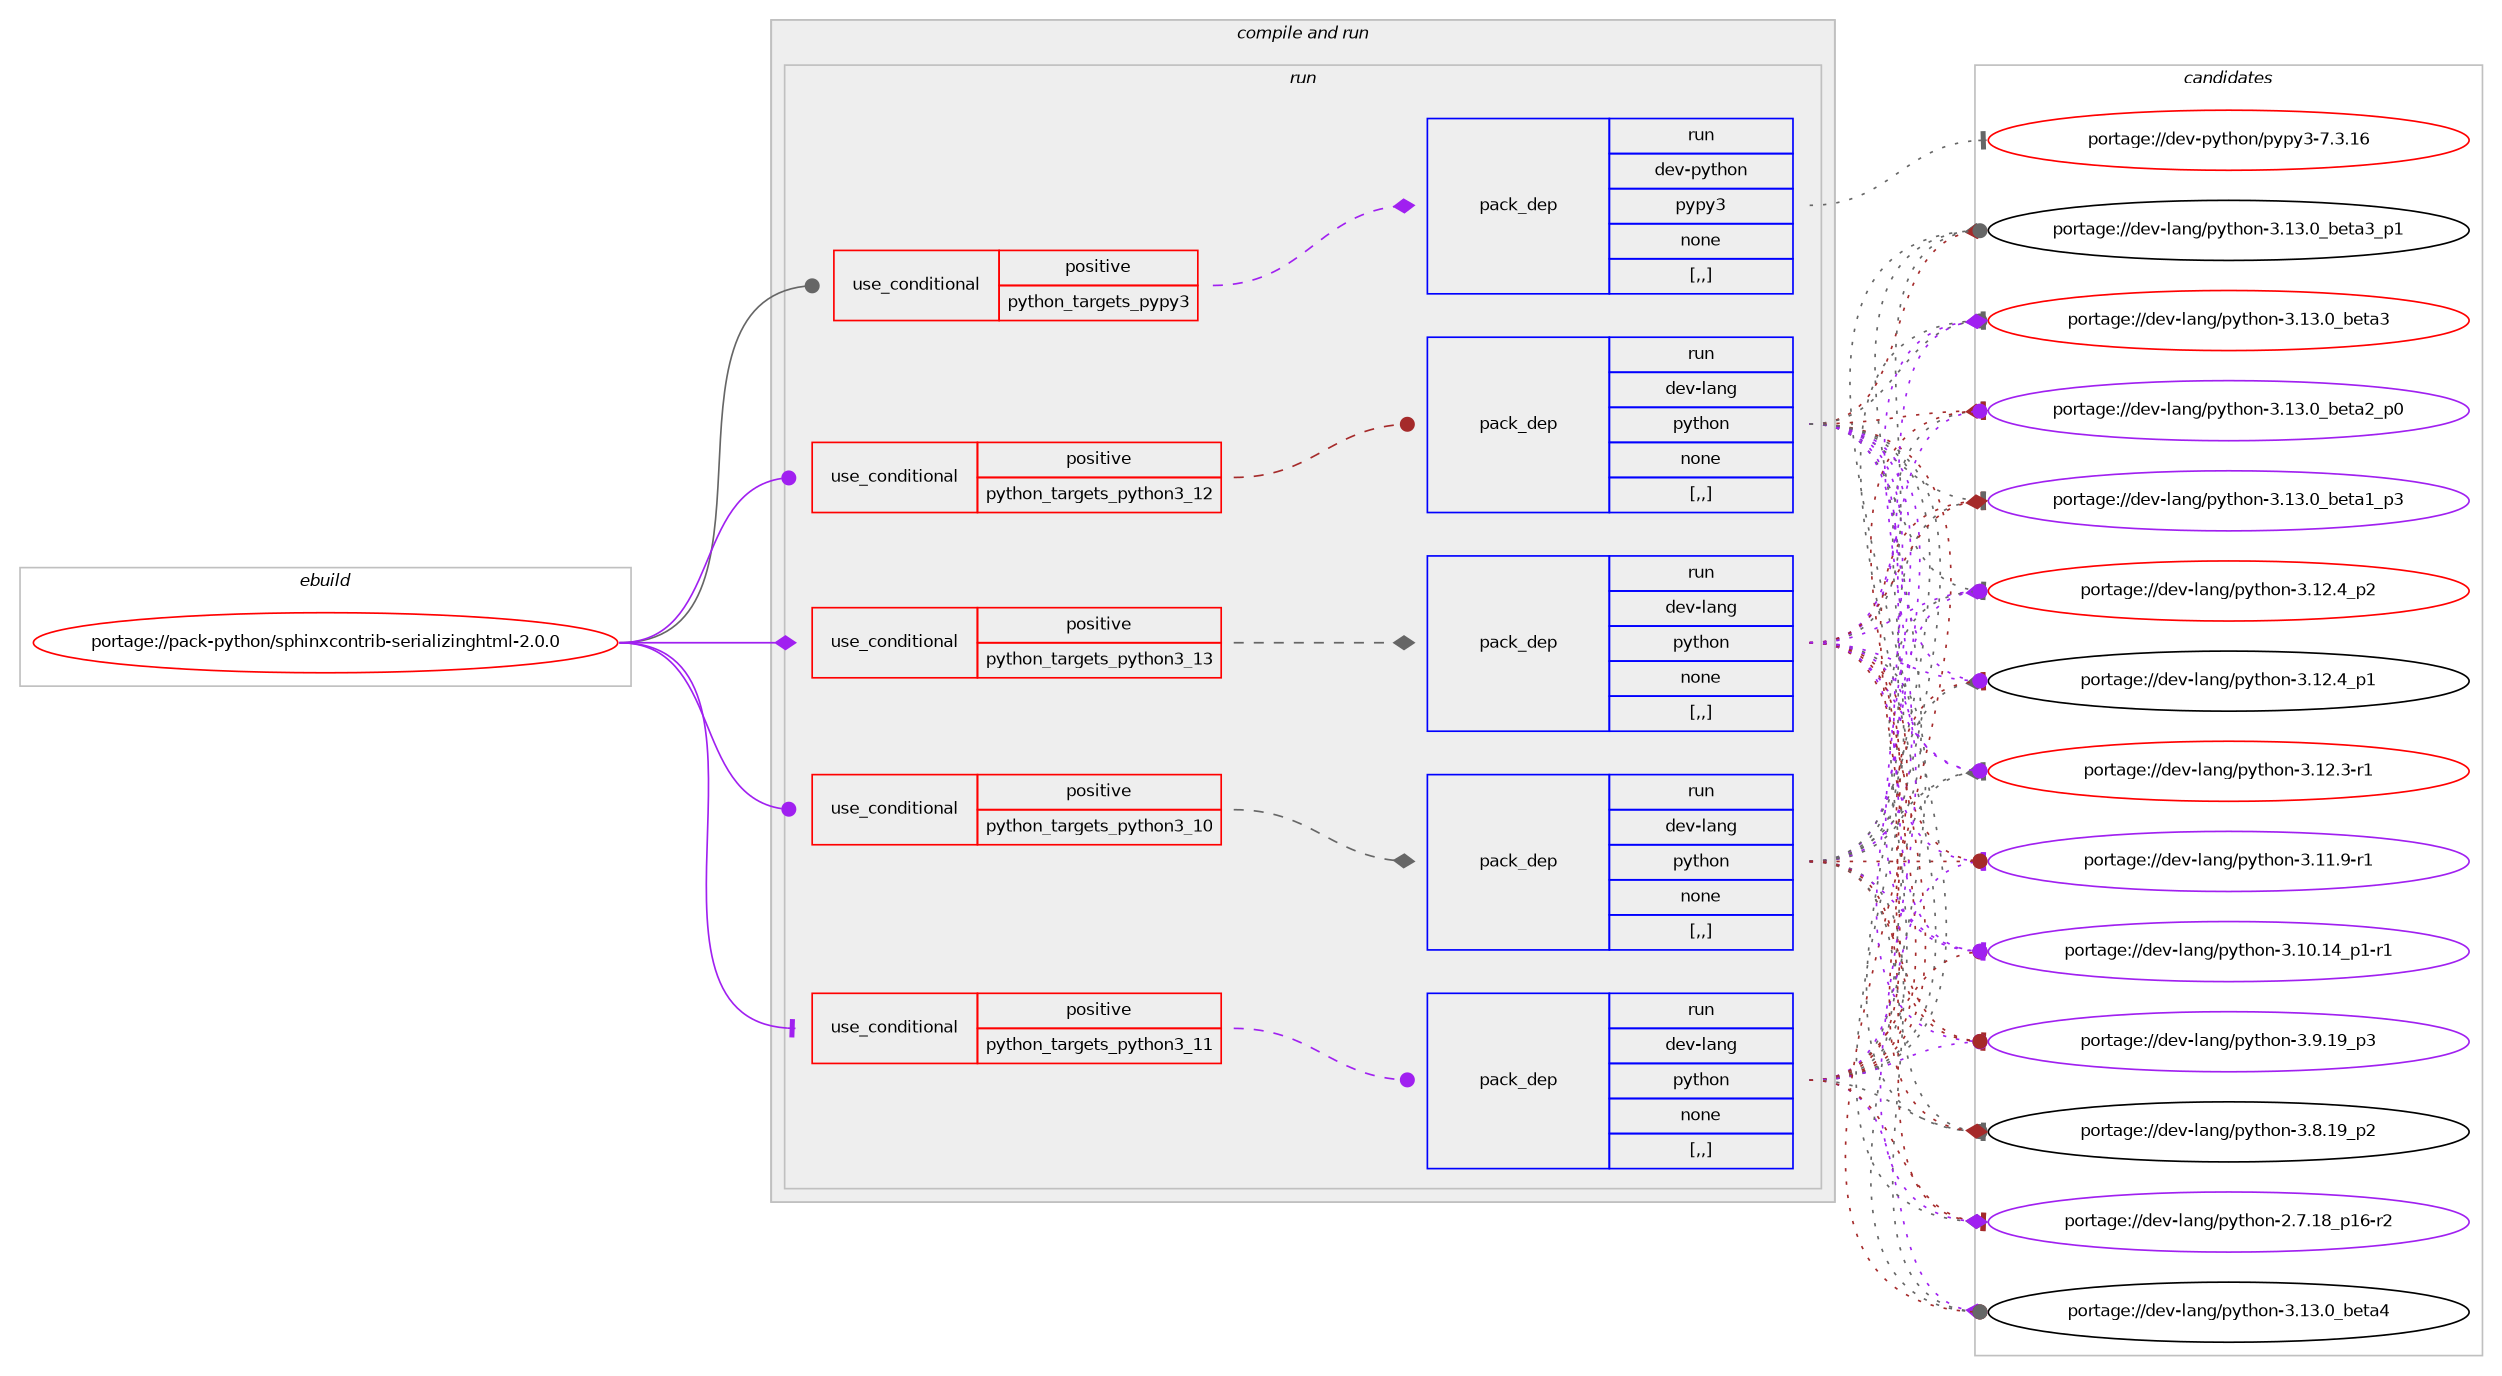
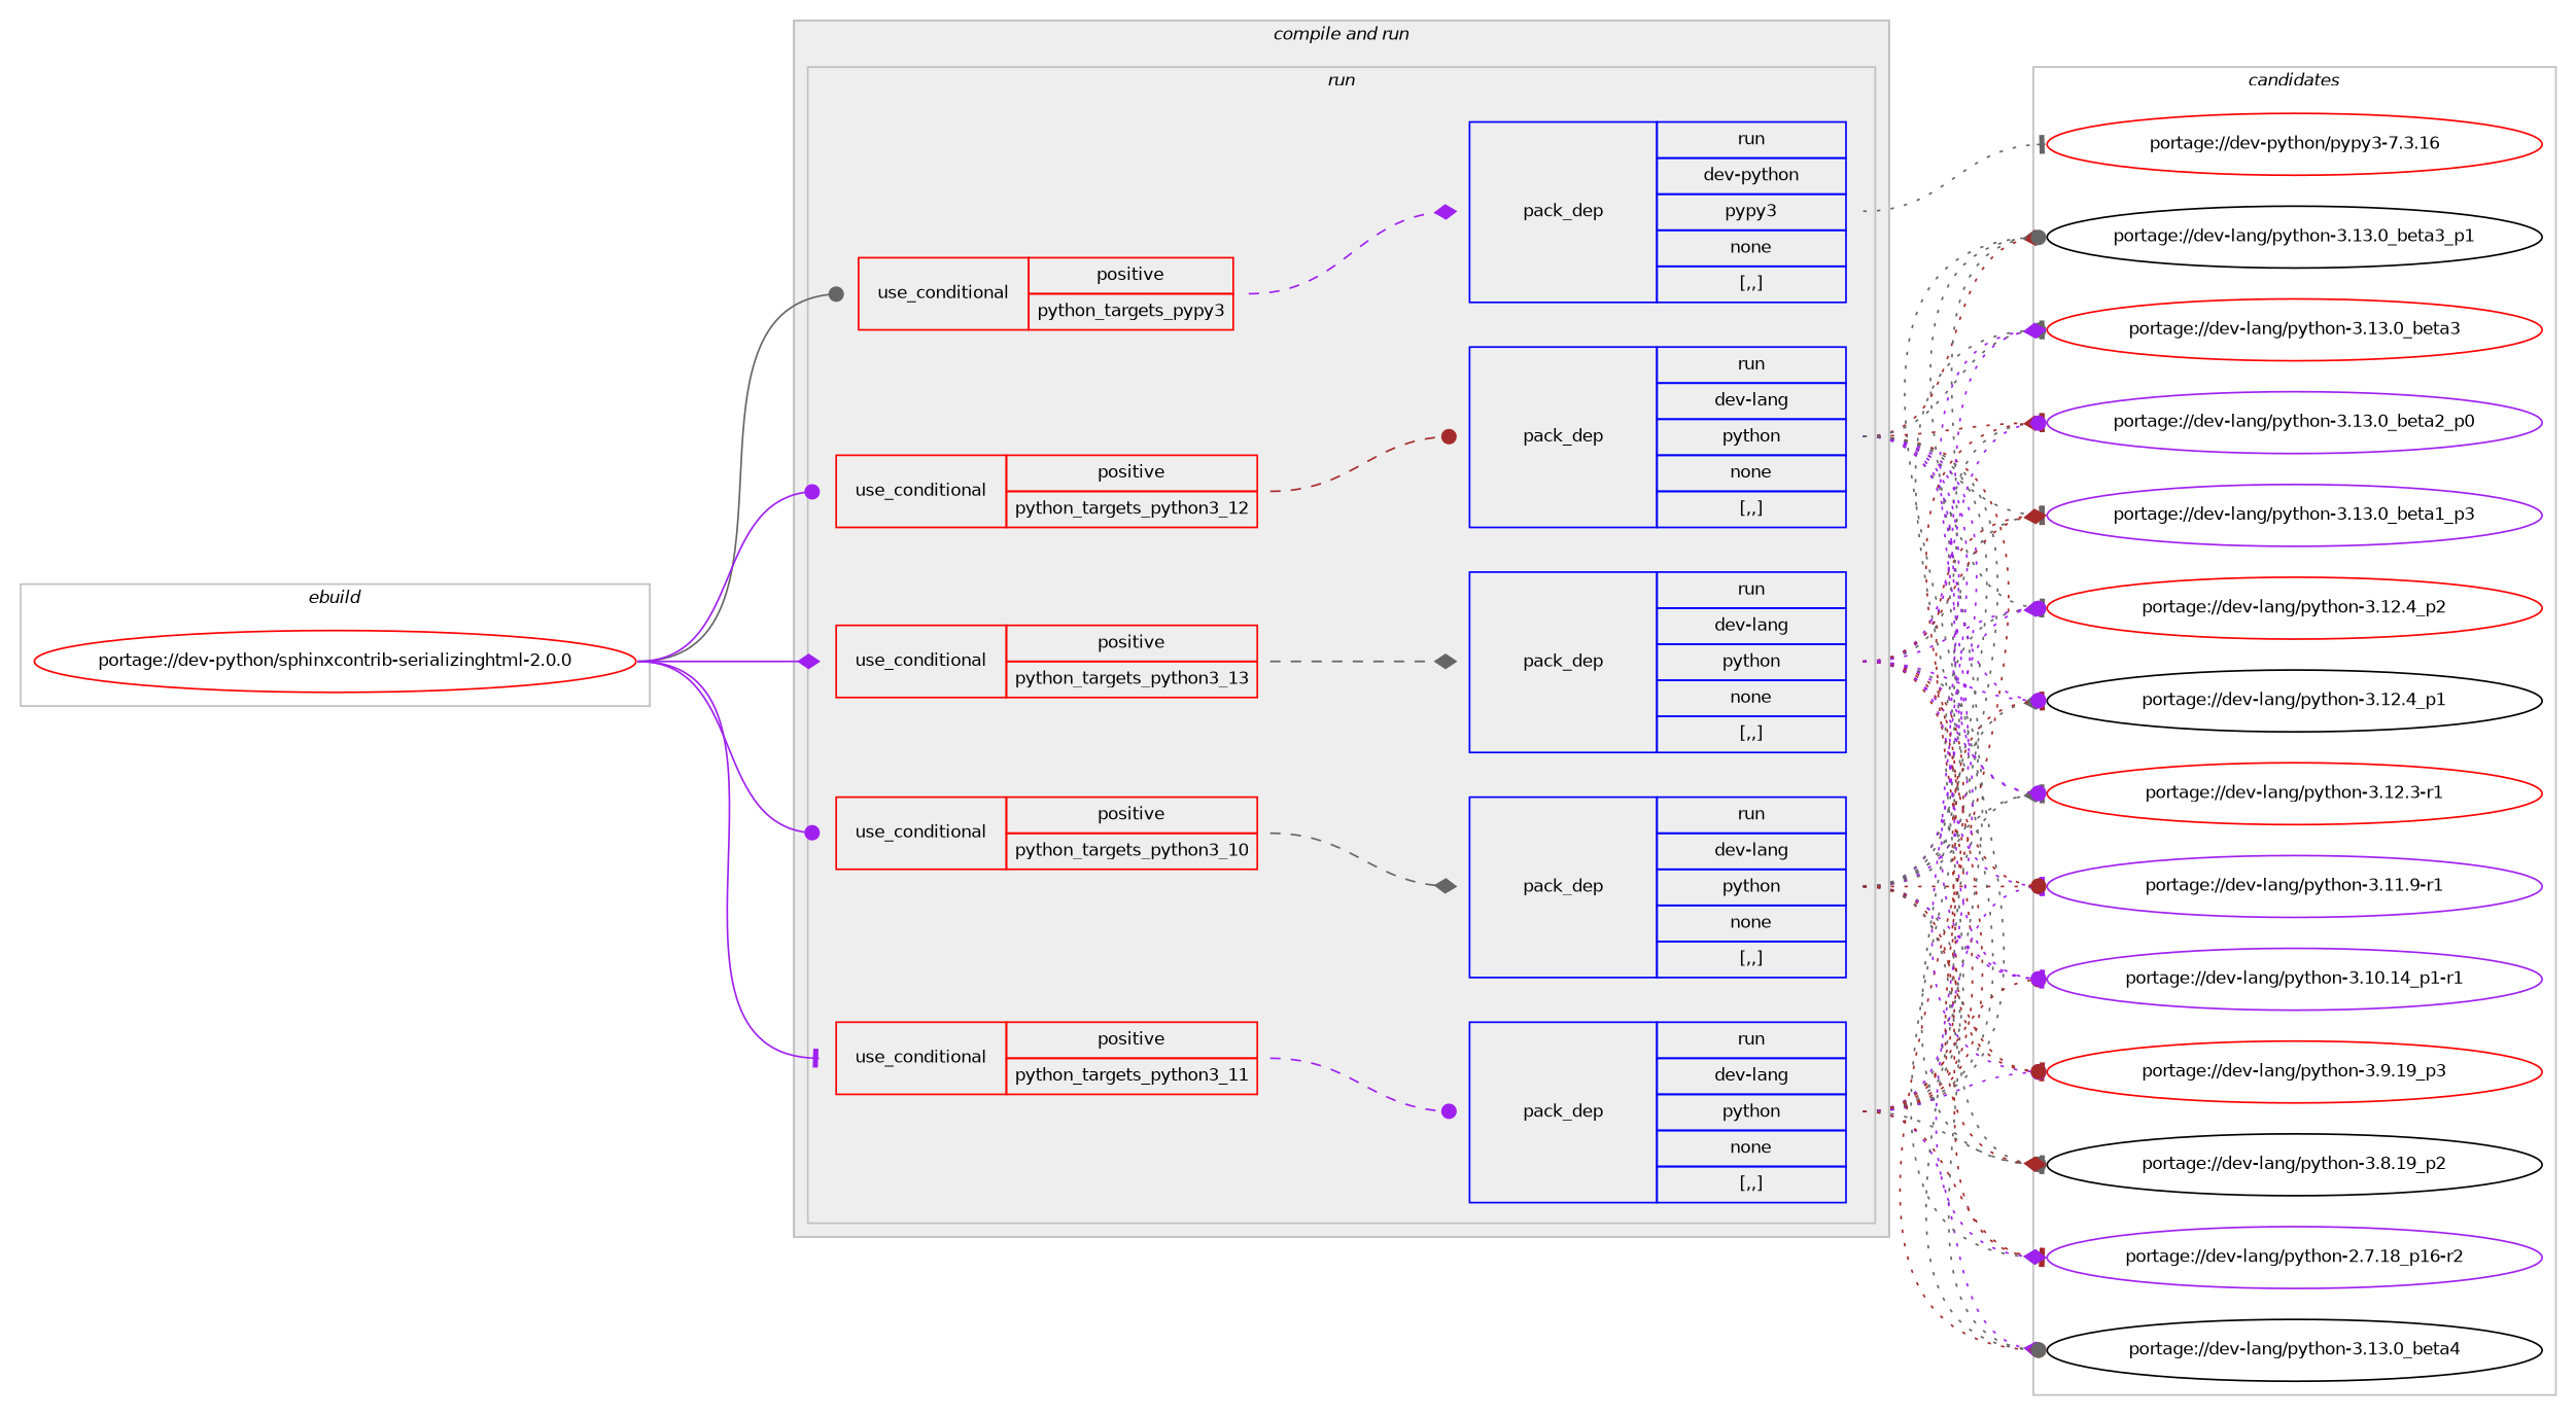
  digraph {
    compound=true
    concentrate=true
    fontname=Helvetica
    fontsize=10
    newrank=true
    rankdir=LR
    ranksep=1.5
    node [color=red fontname=Helvetica fontsize=10]
    edge [arrowhead=dot color=purple headport=w style=dotted tailport=e weight=100]
-   n1 [label="portage://pack-python/sphinxcontrib-serializinghtml-2.0.0" width=4]
+   n1 [label="portage://dev-python/sphinxcontrib-serializinghtml-2.0.0" width=4]
    n2 [color=blue label=<<TABLE BORDER="0" CELLBORDER="1" CELLSPACING="0" CELLPADDING="4" WIDTH="220"><TR><TD ROWSPAN="6" CELLPADDING="30">pack_dep</TD></TR><TR><TD WIDTH="110">run</TD></TR><TR><TD>dev-python</TD></TR><TR><TD>pypy3</TD></TR><TR><TD>none</TD></TR><TR><TD>[,,]</TD></TR></TABLE>> shape=none]
    n3 [label=<<TABLE BORDER="0" CELLBORDER="1" CELLSPACING="0" CELLPADDING="4"><TR><TD ROWSPAN="3" CELLPADDING="10">use_conditional</TD></TR><TR><TD>positive</TD></TR><TR><TD>python_targets_pypy3</TD></TR></TABLE>> shape=none]
    n4 [color=blue label=<<TABLE BORDER="0" CELLBORDER="1" CELLSPACING="0" CELLPADDING="4" WIDTH="220"><TR><TD ROWSPAN="6" CELLPADDING="30">pack_dep</TD></TR><TR><TD WIDTH="110">run</TD></TR><TR><TD>dev-lang</TD></TR><TR><TD>python</TD></TR><TR><TD>none</TD></TR><TR><TD>[,,]</TD></TR></TABLE>> shape=none]
    n5 [label=<<TABLE BORDER="0" CELLBORDER="1" CELLSPACING="0" CELLPADDING="4"><TR><TD ROWSPAN="3" CELLPADDING="10">use_conditional</TD></TR><TR><TD>positive</TD></TR><TR><TD>python_targets_python3_10</TD></TR></TABLE>> shape=none]
    n6 [color=blue label=<<TABLE BORDER="0" CELLBORDER="1" CELLSPACING="0" CELLPADDING="4" WIDTH="220"><TR><TD ROWSPAN="6" CELLPADDING="30">pack_dep</TD></TR><TR><TD WIDTH="110">run</TD></TR><TR><TD>dev-lang</TD></TR><TR><TD>python</TD></TR><TR><TD>none</TD></TR><TR><TD>[,,]</TD></TR></TABLE>> shape=none]
    n7 [label=<<TABLE BORDER="0" CELLBORDER="1" CELLSPACING="0" CELLPADDING="4"><TR><TD ROWSPAN="3" CELLPADDING="10">use_conditional</TD></TR><TR><TD>positive</TD></TR><TR><TD>python_targets_python3_11</TD></TR></TABLE>> shape=none]
    n8 [color=blue label=<<TABLE BORDER="0" CELLBORDER="1" CELLSPACING="0" CELLPADDING="4" WIDTH="220"><TR><TD ROWSPAN="6" CELLPADDING="30">pack_dep</TD></TR><TR><TD WIDTH="110">run</TD></TR><TR><TD>dev-lang</TD></TR><TR><TD>python</TD></TR><TR><TD>none</TD></TR><TR><TD>[,,]</TD></TR></TABLE>> shape=none]
    n9 [label=<<TABLE BORDER="0" CELLBORDER="1" CELLSPACING="0" CELLPADDING="4"><TR><TD ROWSPAN="3" CELLPADDING="10">use_conditional</TD></TR><TR><TD>positive</TD></TR><TR><TD>python_targets_python3_12</TD></TR></TABLE>> shape=none]
    n10 [color=blue label=<<TABLE BORDER="0" CELLBORDER="1" CELLSPACING="0" CELLPADDING="4" WIDTH="220"><TR><TD ROWSPAN="6" CELLPADDING="30">pack_dep</TD></TR><TR><TD WIDTH="110">run</TD></TR><TR><TD>dev-lang</TD></TR><TR><TD>python</TD></TR><TR><TD>none</TD></TR><TR><TD>[,,]</TD></TR></TABLE>> shape=none]
    n11 [label=<<TABLE BORDER="0" CELLBORDER="1" CELLSPACING="0" CELLPADDING="4"><TR><TD ROWSPAN="3" CELLPADDING="10">use_conditional</TD></TR><TR><TD>positive</TD></TR><TR><TD>python_targets_python3_13</TD></TR></TABLE>> shape=none]
    n12 [label="portage://dev-python/pypy3-7.3.16" width=4]
    n13 [color=black label="portage://dev-lang/python-3.13.0_beta4" width=4]
    n14 [color=black label="portage://dev-lang/python-3.13.0_beta3_p1" width=4]
    n15 [label="portage://dev-lang/python-3.13.0_beta3" width=4]
    n16 [color=purple label="portage://dev-lang/python-3.13.0_beta2_p0" width=4]
    n17 [color=purple label="portage://dev-lang/python-3.13.0_beta1_p3" width=4]
    n18 [label="portage://dev-lang/python-3.12.4_p2" width=4]
    n19 [color=black label="portage://dev-lang/python-3.12.4_p1" width=4]
    n20 [label="portage://dev-lang/python-3.12.3-r1" width=4]
    n21 [color=purple label="portage://dev-lang/python-3.11.9-r1" width=4]
    n22 [color=purple label="portage://dev-lang/python-3.10.14_p1-r1" width=4]
-   n23 [color=purple label="portage://dev-lang/python-3.9.19_p3" width=4]
+   n23 [label="portage://dev-lang/python-3.9.19_p3" width=4]
    n24 [color=black label="portage://dev-lang/python-3.8.19_p2" width=4]
    n25 [color=purple label="portage://dev-lang/python-2.7.18_p16-r2" width=4]
    subgraph cluster_1 {
      color=gray
      label=<<i>ebuild</i>>
      n1
    }
    subgraph cluster_2 {
      color=gray
      label=<<i>dependencies</i>>
      subgraph cluster_3 {
        color=gray
        fillcolor="#eeeeee"
        label=<<i>compile</i>>
        style=filled
      }
      subgraph cluster_4 {
        color=gray
        fillcolor="#eeeeee"
        label=<<i>compile and run</i>>
        style=filled
      }
      subgraph cluster_5 {
        color=gray
        fillcolor="#eeeeee"
        label=<<i>run</i>>
        style=filled
        subgraph sub_6 {
          color=gray
          fillcolor="#eeeeee"
          label=<<i>run</i>>
          style=filled
          n3
          subgraph sub_7 {
            color=gray
            fillcolor="#eeeeee"
            label=<<i>run</i>>
            style=filled
            n2
          }
        }
        subgraph sub_8 {
          color=gray
          fillcolor="#eeeeee"
          label=<<i>run</i>>
          style=filled
          n5
          subgraph sub_9 {
            color=gray
            fillcolor="#eeeeee"
            label=<<i>run</i>>
            style=filled
            n4
          }
        }
        subgraph sub_10 {
          color=gray
          fillcolor="#eeeeee"
          label=<<i>run</i>>
          style=filled
          n7
          subgraph sub_11 {
            color=gray
            fillcolor="#eeeeee"
            label=<<i>run</i>>
            style=filled
            n6
          }
        }
        subgraph sub_12 {
          color=gray
          fillcolor="#eeeeee"
          label=<<i>run</i>>
          style=filled
          n9
          subgraph sub_13 {
            color=gray
            fillcolor="#eeeeee"
            label=<<i>run</i>>
            style=filled
            n8
          }
        }
        subgraph sub_14 {
          color=gray
          fillcolor="#eeeeee"
          label=<<i>run</i>>
          style=filled
          n11
          subgraph sub_15 {
            color=gray
            fillcolor="#eeeeee"
            label=<<i>run</i>>
            style=filled
            n10
          }
        }
      }
    }
    subgraph cluster_16 {
      color=gray
      label=<<i>candidates</i>>
      rank=same
      subgraph sub_17 {
        color=black
        label=<<i>candidates</i>>
        nodesep=1
        rank=same
        n12
      }
      subgraph sub_18 {
        color=black
        label=<<i>candidates</i>>
        nodesep=1
        rank=same
        n13
        n14
        n15
        n16
        n17
        n18
        n19
        n20
        n21
        n22
        n23
        n24
        n25
      }
      subgraph sub_19 {
        color=black
        label=<<i>candidates</i>>
        nodesep=1
        rank=same
        n13
        n14
        n15
        n16
        n17
        n18
        n19
        n20
        n21
        n22
        n23
        n24
        n25
      }
      subgraph sub_20 {
        color=black
        label=<<i>candidates</i>>
        nodesep=1
        rank=same
        n13
        n14
        n15
        n16
        n17
        n18
        n19
        n20
        n21
        n22
        n23
        n24
        n25
      }
      subgraph sub_21 {
        color=black
        label=<<i>candidates</i>>
        nodesep=1
        rank=same
        n13
        n14
        n15
        n16
        n17
        n18
        n19
        n20
        n21
        n22
        n23
        n24
        n25
      }
    }
    n1 -> n3 [color=gray40 style=solid weight=20]
    n1 -> n5 [style=solid weight=20]
    n1 -> n7 [arrowhead=tee style=solid weight=20]
    n1 -> n9 [style=solid weight=20]
    n1 -> n11 [arrowhead=diamond style=solid weight=20]
    n2 -> n12 [arrowhead=tee color=gray40]
    n3 -> n2 [arrowhead=diamond style=dashed weight=20]
    n4 -> n13 [color=gray40]
    n4 -> n14 [arrowhead=diamond color=gray40]
    n4 -> n15 [arrowhead=diamond]
    n4 -> n16 [arrowhead=tee color=gray40]
    n4 -> n17 [arrowhead=tee color=gray40]
    n4 -> n18 [arrowhead=diamond]
    n4 -> n19 [arrowhead=diamond color=gray40]
    n4 -> n20 [arrowhead=tee color=gray40]
    n4 -> n21 [color=brown]
    n4 -> n22
    n4 -> n23 [arrowhead=tee color=brown]
    n4 -> n24 [color=gray40]
    n4 -> n25 [arrowhead=tee color=brown]
    n5 -> n4 [arrowhead=diamond color=gray40 style=dashed weight=20]
    n6 -> n13 [arrowhead=diamond]
    n6 -> n14 [arrowhead=diamond color=gray40]
    n6 -> n15 [arrowhead=tee color=gray40]
    n6 -> n16 [arrowhead=diamond color=brown]
    n6 -> n17 [arrowhead=tee color=brown]
    n6 -> n18 [color=gray40]
    n6 -> n19 [arrowhead=tee color=brown]
    n6 -> n20 [arrowhead=diamond color=gray40]
    n6 -> n21 [arrowhead=tee]
    n6 -> n22 [color=brown]
    n6 -> n23
    n6 -> n24 [arrowhead=tee color=gray40]
    n6 -> n25 [arrowhead=tee color=brown]
    n7 -> n6 [style=dashed weight=20]
    n8 -> n13 [color=brown]
    n8 -> n14 [arrowhead=diamond color=brown]
    n8 -> n15 [color=gray40]
    n8 -> n16 [arrowhead=tee color=brown]
    n8 -> n17 [arrowhead=tee color=gray40]
    n8 -> n18 [arrowhead=tee color=gray40]
    n8 -> n19
    n8 -> n20
    n8 -> n21 [arrowhead=tee]
    n8 -> n22
    n8 -> n23
    n8 -> n24 [color=gray40]
    n8 -> n25 [arrowhead=diamond color=gray40]
    n9 -> n8 [color=brown style=dashed weight=20]
    n10 -> n13 [color=gray40]
    n10 -> n14 [color=gray40]
    n10 -> n15 [arrowhead=diamond]
    n10 -> n16
    n10 -> n17 [arrowhead=diamond color=brown]
    n10 -> n18
    n10 -> n19
    n10 -> n20
    n10 -> n21 [color=brown]
    n10 -> n22 [arrowhead=tee]
    n10 -> n23 [color=brown]
    n10 -> n24 [arrowhead=diamond color=brown]
    n10 -> n25 [arrowhead=diamond]
    n11 -> n10 [arrowhead=diamond color=gray40 style=dashed weight=20]
  }
